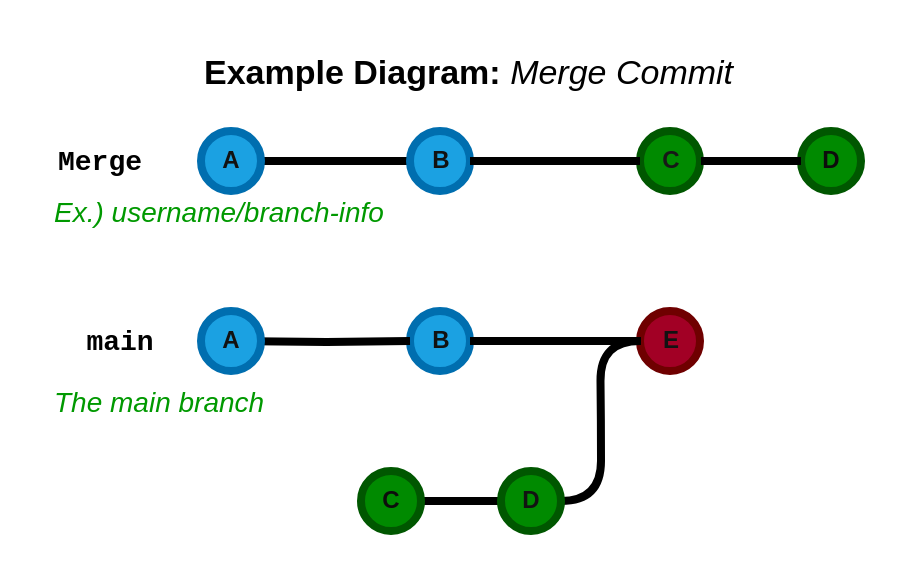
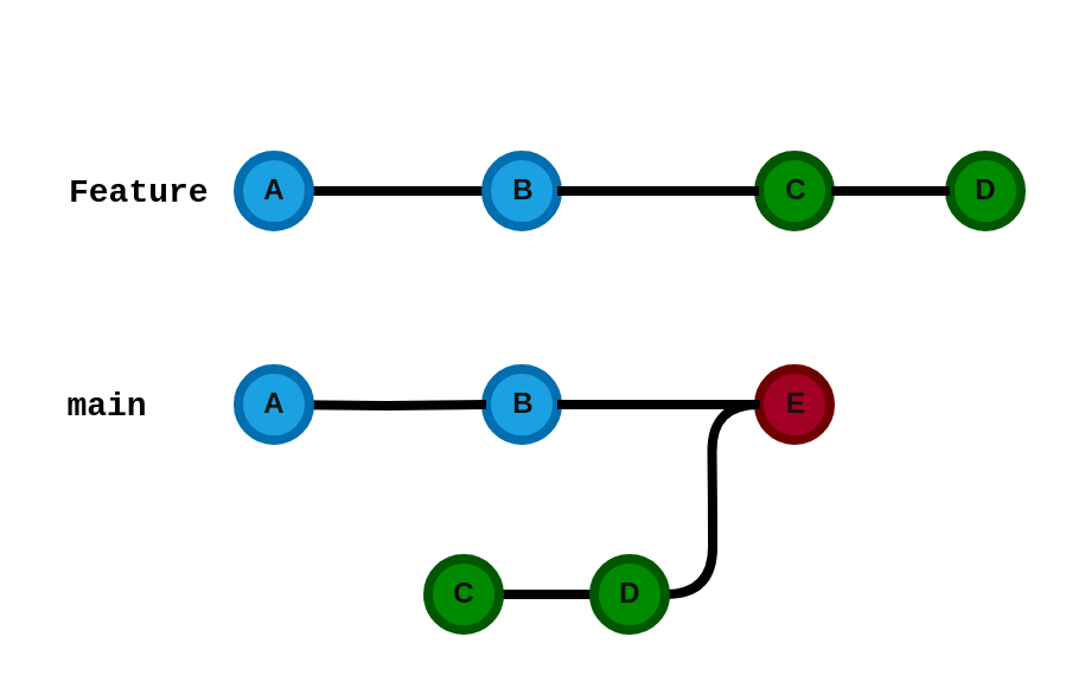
  <mxCell id="0" />
  <mxCell id="1" parent="0" />
- <mxCell id="2" value="Example Diagram: &lt;i style=&quot;font-weight: normal;&quot;&gt;Merge Commit&lt;/i&gt;" style="text;whiteSpace=wrap;html=1;fontStyle=1;fontSize=17;" parent="1" vertex="1"><mxGeometry x="100" y="20" width="330" height="30" as="geometry" /></mxCell>
  <mxCell id="3" value="" style="verticalLabelPosition=bottom;verticalAlign=top;html=1;strokeWidth=4;shape=mxgraph.flowchart.on-page_reference;fillColor=#1ba1e2;strokeColor=#006EAF;fontColor=#ffffff;" parent="1" vertex="1"><mxGeometry x="204.5" y="155" width="30" height="30" as="geometry" /></mxCell>
  <mxCell id="4" value="" style="verticalLabelPosition=bottom;verticalAlign=top;html=1;strokeWidth=4;shape=mxgraph.flowchart.on-page_reference;strokeColor=#6F0000;fillColor=#a20025;fontColor=#ffffff;" parent="1" vertex="1"><mxGeometry x="319.5" y="155" width="30" height="30" as="geometry" /></mxCell>
  <mxCell id="5" value="" style="edgeStyle=orthogonalEdgeStyle;rounded=0;html=1;jettySize=auto;orthogonalLoop=1;strokeWidth=4;endArrow=none;endFill=0;" parent="1" target="3" edge="1"><mxGeometry x="204.5" y="180" as="geometry"><mxPoint x="120" y="170" as="sourcePoint" /></mxGeometry></mxCell>
- <mxCell id="6" value="main" style="text;html=1;strokeColor=none;fillColor=none;align=center;verticalAlign=middle;whiteSpace=wrap;overflow=hidden;fontSize=14;fontStyle=1;fontFamily=Courier New;" parent="1" vertex="1"><mxGeometry x="35" y="160" width="50" height="20" as="geometry" /></mxCell>
+ <mxCell id="6" value="main" style="text;html=1;strokeColor=none;fillColor=none;align=center;verticalAlign=middle;whiteSpace=wrap;overflow=hidden;fontSize=14;fontStyle=1;fontFamily=Courier New;" parent="1" vertex="1"><mxGeometry x="20" y="160" width="50" height="20" as="geometry" /></mxCell>
  <mxCell id="7" style="edgeStyle=orthogonalEdgeStyle;curved=1;rounded=0;html=1;exitX=1;exitY=0.5;exitPerimeter=0;entryX=0;entryY=0.5;entryPerimeter=0;endArrow=none;endFill=0;jettySize=auto;orthogonalLoop=1;strokeWidth=4;fontSize=15;" parent="1" source="8" target="10" edge="1"><mxGeometry relative="1" as="geometry" /></mxCell>
  <mxCell id="8" value="" style="verticalLabelPosition=bottom;verticalAlign=top;html=1;strokeWidth=4;shape=mxgraph.flowchart.on-page_reference;strokeColor=#005700;fillColor=#008a00;fontColor=#ffffff;" parent="1" vertex="1"><mxGeometry x="180" y="235" width="30" height="30" as="geometry" /></mxCell>
  <mxCell id="9" style="edgeStyle=orthogonalEdgeStyle;curved=1;rounded=0;html=1;exitX=1;exitY=0.5;exitPerimeter=0;entryX=0;entryY=0.5;entryPerimeter=0;endArrow=none;endFill=0;jettySize=auto;orthogonalLoop=1;strokeWidth=4;fontSize=15;" parent="1" source="10" target="4" edge="1"><mxGeometry relative="1" as="geometry" /></mxCell>
  <mxCell id="10" value="" style="verticalLabelPosition=bottom;verticalAlign=top;html=1;strokeWidth=4;shape=mxgraph.flowchart.on-page_reference;strokeColor=#005700;fillColor=#008a00;fontColor=#ffffff;" parent="1" vertex="1"><mxGeometry x="250" y="235" width="30" height="30" as="geometry" /></mxCell>
- <mxCell id="11" value="Merge" style="text;html=1;strokeColor=none;fillColor=none;align=left;verticalAlign=middle;whiteSpace=wrap;overflow=hidden;fontSize=14;fontStyle=1;fontFamily=Courier New;" parent="1" vertex="1"><mxGeometry x="26.5" y="70" width="240" height="20" as="geometry" /></mxCell>
- <mxCell id="12" value="The main branch&lt;br&gt;" style="text;html=1;strokeColor=none;fillColor=none;align=left;verticalAlign=middle;whiteSpace=wrap;overflow=hidden;fontSize=14;fontStyle=2;fontColor=#009900;" parent="1" vertex="1"><mxGeometry x="25.25" y="190" width="132.25" height="20" as="geometry" /></mxCell>
- <mxCell id="13" value="&lt;i&gt;Ex.) username/branch-info&lt;/i&gt;" style="text;html=1;strokeColor=none;fillColor=none;align=left;verticalAlign=middle;whiteSpace=wrap;overflow=hidden;fontSize=14;fontStyle=0;fontColor=#009900;" parent="1" vertex="1"><mxGeometry x="25.25" y="95" width="202.25" height="20" as="geometry" /></mxCell>
+ <mxCell id="11" value="Feature" style="text;html=1;strokeColor=none;fillColor=none;align=left;verticalAlign=middle;whiteSpace=wrap;overflow=hidden;fontSize=14;fontStyle=1;fontFamily=Courier New;" parent="1" vertex="1"><mxGeometry x="26.5" y="70" width="240" height="20" as="geometry" /></mxCell>
  <mxCell id="14" value="" style="verticalLabelPosition=bottom;verticalAlign=top;html=1;strokeWidth=4;shape=mxgraph.flowchart.on-page_reference;fillColor=#1ba1e2;strokeColor=#006EAF;fontColor=#ffffff;" vertex="1" parent="1"><mxGeometry x="100" y="155" width="30" height="30" as="geometry" /></mxCell>
  <mxCell id="15" value="" style="verticalLabelPosition=bottom;verticalAlign=top;html=1;strokeWidth=4;shape=mxgraph.flowchart.on-page_reference;fillColor=#008a00;strokeColor=#005700;fontColor=#ffffff;" vertex="1" parent="1"><mxGeometry x="319.5" y="65" width="30" height="30" as="geometry" /></mxCell>
  <mxCell id="16" value="" style="edgeStyle=orthogonalEdgeStyle;rounded=0;html=1;jettySize=auto;orthogonalLoop=1;strokeWidth=4;endArrow=none;endFill=0;" edge="1" parent="1"><mxGeometry x="204.5" y="180" as="geometry"><mxPoint x="125" y="80" as="sourcePoint" /><mxPoint x="210" y="80" as="targetPoint" /></mxGeometry></mxCell>
  <mxCell id="17" value="" style="verticalLabelPosition=bottom;verticalAlign=top;html=1;strokeWidth=4;shape=mxgraph.flowchart.on-page_reference;fillColor=#1ba1e2;strokeColor=#006EAF;fontColor=#ffffff;" vertex="1" parent="1"><mxGeometry x="204.5" y="65" width="30" height="30" as="geometry" /></mxCell>
  <mxCell id="18" value="" style="verticalLabelPosition=bottom;verticalAlign=top;html=1;strokeWidth=4;shape=mxgraph.flowchart.on-page_reference;fillColor=#1ba1e2;strokeColor=#006EAF;fontColor=#ffffff;" vertex="1" parent="1"><mxGeometry x="100" y="65" width="30" height="30" as="geometry" /></mxCell>
  <mxCell id="19" value="" style="verticalLabelPosition=bottom;verticalAlign=top;html=1;strokeWidth=4;shape=mxgraph.flowchart.on-page_reference;fillColor=#008a00;strokeColor=#005700;fontColor=#ffffff;" vertex="1" parent="1"><mxGeometry x="400" y="65" width="30" height="30" as="geometry" /></mxCell>
  <mxCell id="20" value="" style="edgeStyle=orthogonalEdgeStyle;curved=1;rounded=0;orthogonalLoop=1;jettySize=auto;html=1;endArrow=none;endFill=0;strokeWidth=4;fontFamily=Courier New;fontSize=16;exitX=1;exitY=0.5;exitDx=0;exitDy=0;exitPerimeter=0;entryX=0;entryY=0.5;entryDx=0;entryDy=0;entryPerimeter=0;" edge="1" parent="1" source="17" target="15"><mxGeometry relative="1" as="geometry"><mxPoint x="250" y="120" as="sourcePoint" /><mxPoint x="350" y="180" as="targetPoint" /></mxGeometry></mxCell>
  <mxCell id="21" value="&lt;font color=&quot;#121212&quot;&gt;&lt;b&gt;A&lt;/b&gt;&lt;/font&gt;" style="text;html=1;align=center;verticalAlign=middle;resizable=0;points=[];autosize=1;strokeColor=none;fillColor=none;" vertex="1" parent="1"><mxGeometry x="100" y="65" width="30" height="30" as="geometry" /></mxCell>
  <mxCell id="22" value="&lt;font color=&quot;#121212&quot;&gt;A&lt;/font&gt;" style="text;html=1;align=center;verticalAlign=middle;resizable=0;points=[];autosize=1;strokeColor=none;fillColor=none;fontStyle=1" vertex="1" parent="1"><mxGeometry x="100" y="155" width="30" height="30" as="geometry" /></mxCell>
  <mxCell id="23" value="&lt;font color=&quot;#121212&quot;&gt;B&lt;/font&gt;" style="text;html=1;align=center;verticalAlign=middle;resizable=0;points=[];autosize=1;strokeColor=none;fillColor=none;fontStyle=1" vertex="1" parent="1"><mxGeometry x="204.5" y="65" width="30" height="30" as="geometry" /></mxCell>
  <mxCell id="24" value="&lt;font color=&quot;#121212&quot;&gt;B&lt;/font&gt;" style="text;html=1;align=center;verticalAlign=middle;resizable=0;points=[];autosize=1;strokeColor=none;fillColor=none;fontStyle=1" vertex="1" parent="1"><mxGeometry x="204.5" y="155" width="30" height="30" as="geometry" /></mxCell>
  <mxCell id="25" value="&lt;font color=&quot;#171717&quot;&gt;C&lt;/font&gt;" style="text;html=1;align=center;verticalAlign=middle;resizable=0;points=[];autosize=1;strokeColor=none;fillColor=none;fontStyle=1" vertex="1" parent="1"><mxGeometry x="319.5" y="65" width="30" height="30" as="geometry" /></mxCell>
  <mxCell id="26" value="" style="edgeStyle=orthogonalEdgeStyle;curved=1;rounded=0;orthogonalLoop=1;jettySize=auto;html=1;endArrow=none;endFill=0;strokeWidth=4;fontFamily=Courier New;fontSize=16;exitX=1;exitY=0.5;exitDx=0;exitDy=0;exitPerimeter=0;" edge="1" parent="1" source="3"><mxGeometry relative="1" as="geometry"><mxPoint x="235" y="170" as="sourcePoint" /><mxPoint x="320" y="170" as="targetPoint" /></mxGeometry></mxCell>
  <mxCell id="27" value="&lt;font color=&quot;#121212&quot;&gt;E&lt;/font&gt;" style="text;html=1;align=center;verticalAlign=middle;resizable=0;points=[];autosize=1;strokeColor=none;fillColor=none;fontStyle=1" vertex="1" parent="1"><mxGeometry x="319.5" y="155" width="30" height="30" as="geometry" /></mxCell>
  <mxCell id="28" value="&lt;font color=&quot;#0d0c0c&quot;&gt;D&lt;/font&gt;" style="text;html=1;align=center;verticalAlign=middle;resizable=0;points=[];autosize=1;strokeColor=none;fillColor=none;fontStyle=1" vertex="1" parent="1"><mxGeometry x="400" y="65" width="30" height="30" as="geometry" /></mxCell>
  <mxCell id="29" value="&lt;font color=&quot;#0d0c0c&quot;&gt;C&lt;/font&gt;" style="text;html=1;align=center;verticalAlign=middle;resizable=0;points=[];autosize=1;strokeColor=none;fillColor=none;fontStyle=1" vertex="1" parent="1"><mxGeometry x="180" y="235" width="30" height="30" as="geometry" /></mxCell>
  <mxCell id="30" value="&lt;font color=&quot;#121212&quot;&gt;D&lt;/font&gt;" style="text;html=1;align=center;verticalAlign=middle;resizable=0;points=[];autosize=1;strokeColor=none;fillColor=none;fontStyle=1" vertex="1" parent="1"><mxGeometry x="250" y="235" width="30" height="30" as="geometry" /></mxCell>
  <mxCell id="31" value="" style="edgeStyle=orthogonalEdgeStyle;curved=1;rounded=0;orthogonalLoop=1;jettySize=auto;html=1;endArrow=none;endFill=0;strokeWidth=4;fontFamily=Courier New;fontSize=16;" edge="1" parent="1"><mxGeometry relative="1" as="geometry"><mxPoint x="400" y="80" as="sourcePoint" /><mxPoint x="350" y="80" as="targetPoint" /></mxGeometry></mxCell>
